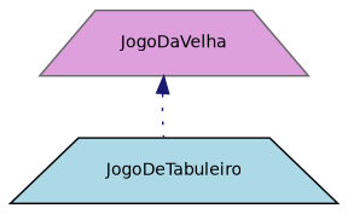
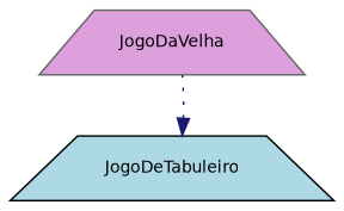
  digraph {
    node [fontname=Helvetica fontsize=10 shape=trapezium style=filled]
    n1 [color=gray40 fillcolor=plum fontcolor=black height=0.2 label=JogoDaVelha width=0.4]
    n2 [color=black fillcolor=lightblue height=0.2 label=JogoDeTabuleiro width=0.4]
-   n1 -> n2 [color=midnightblue dir=back fontname=Helvetica fontsize=10 labelfontname=Helvetica labelfontsize=10 style=dotted]
+   n2 -> n1 [color=midnightblue dir=back fontname=Helvetica fontsize=10 labelfontname=Helvetica labelfontsize=10 style=dotted]
  }
